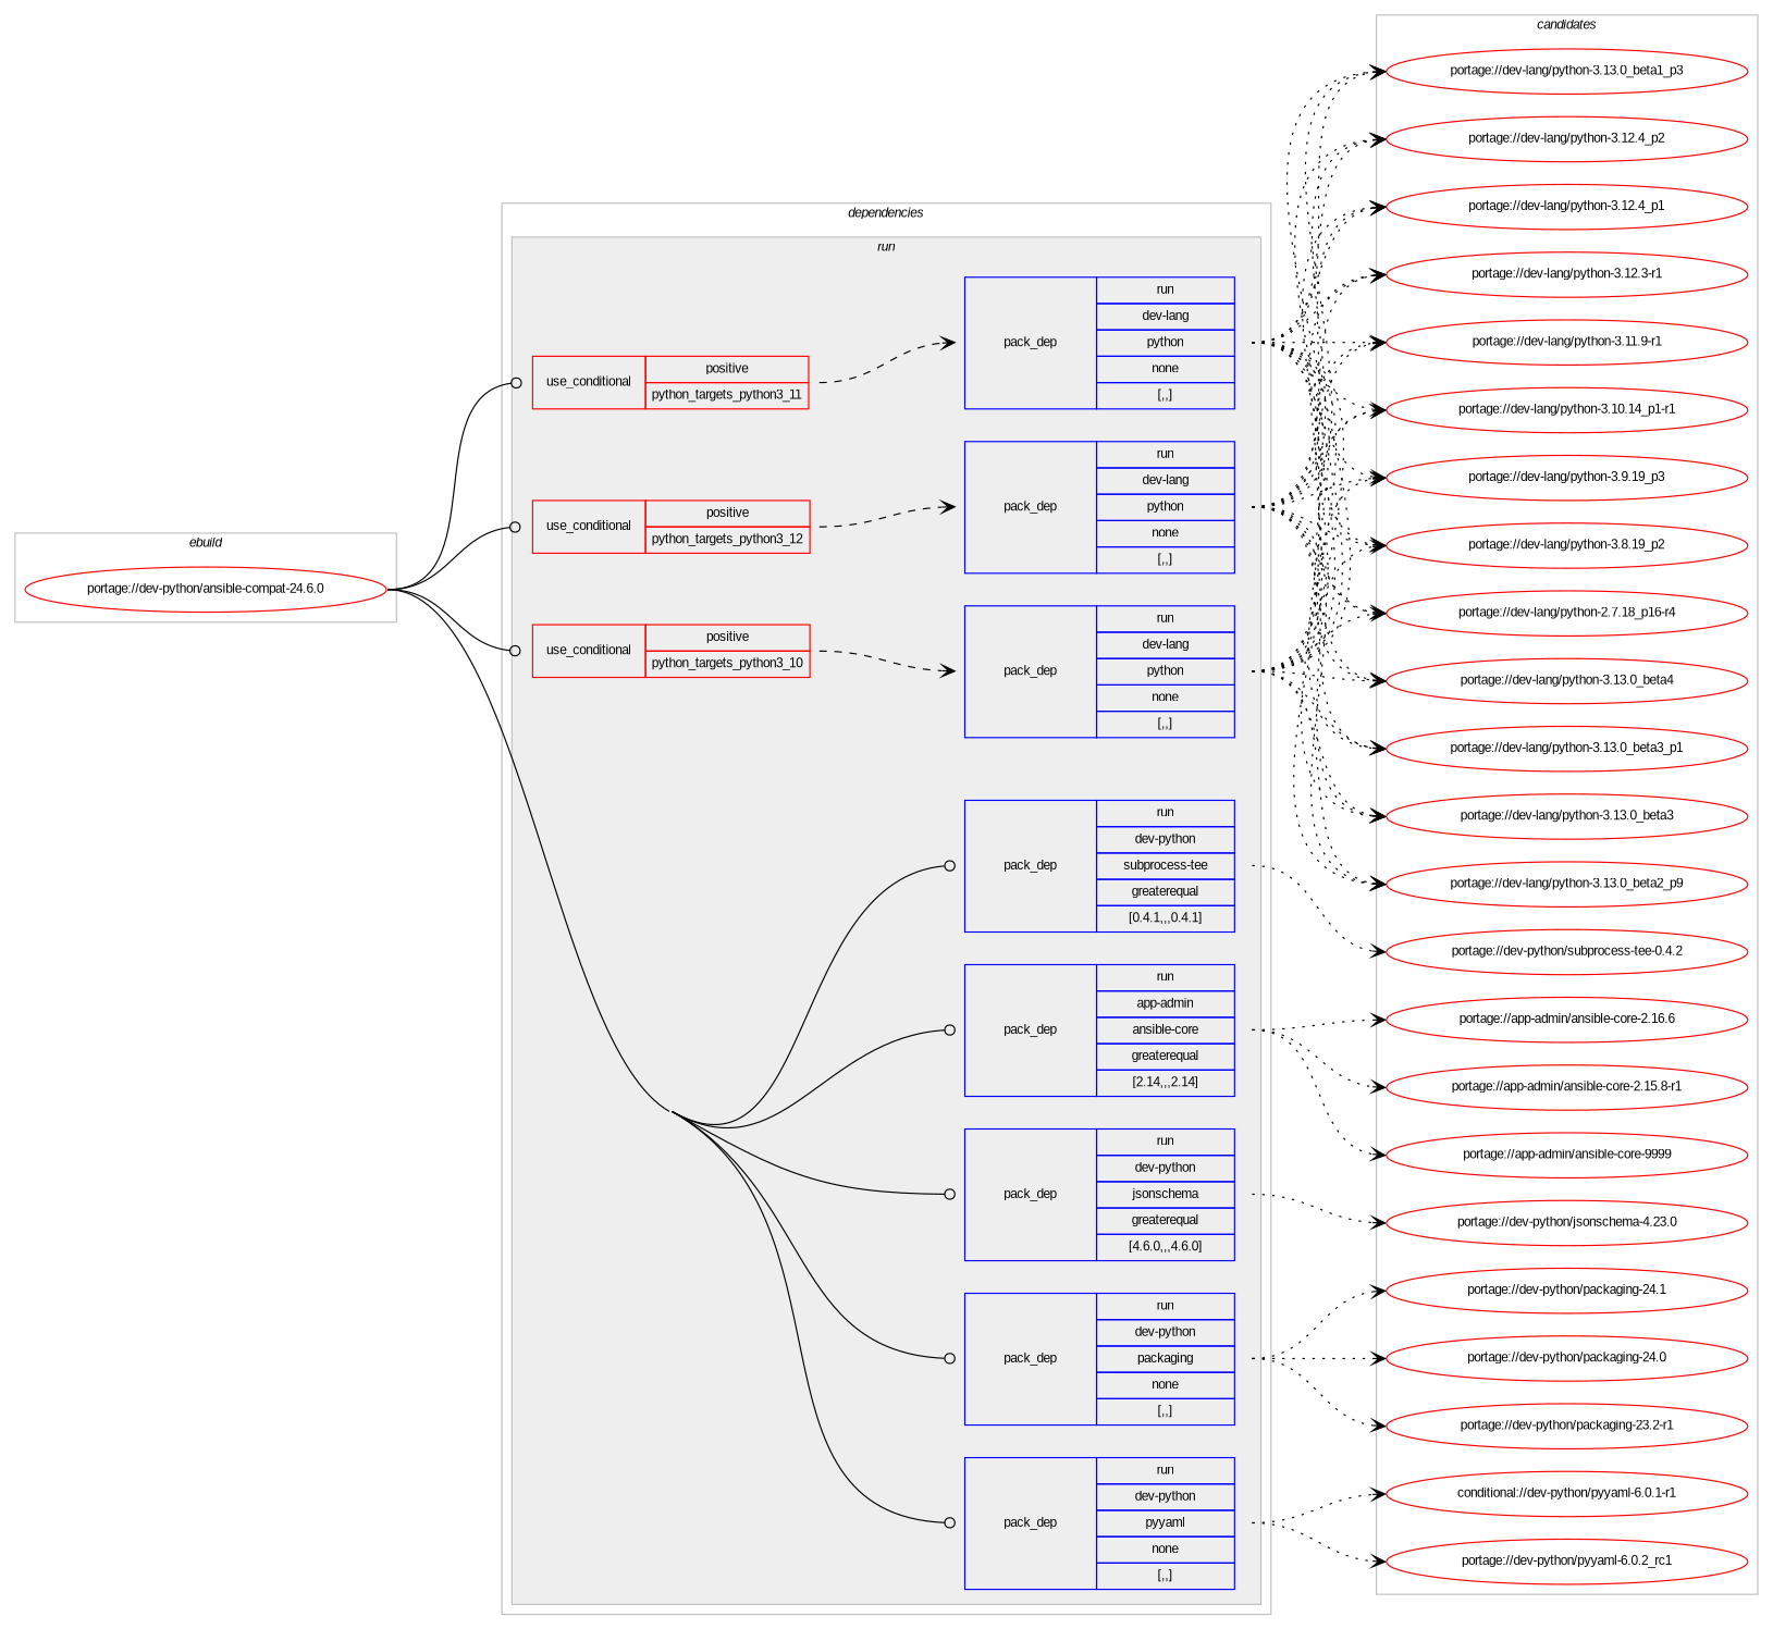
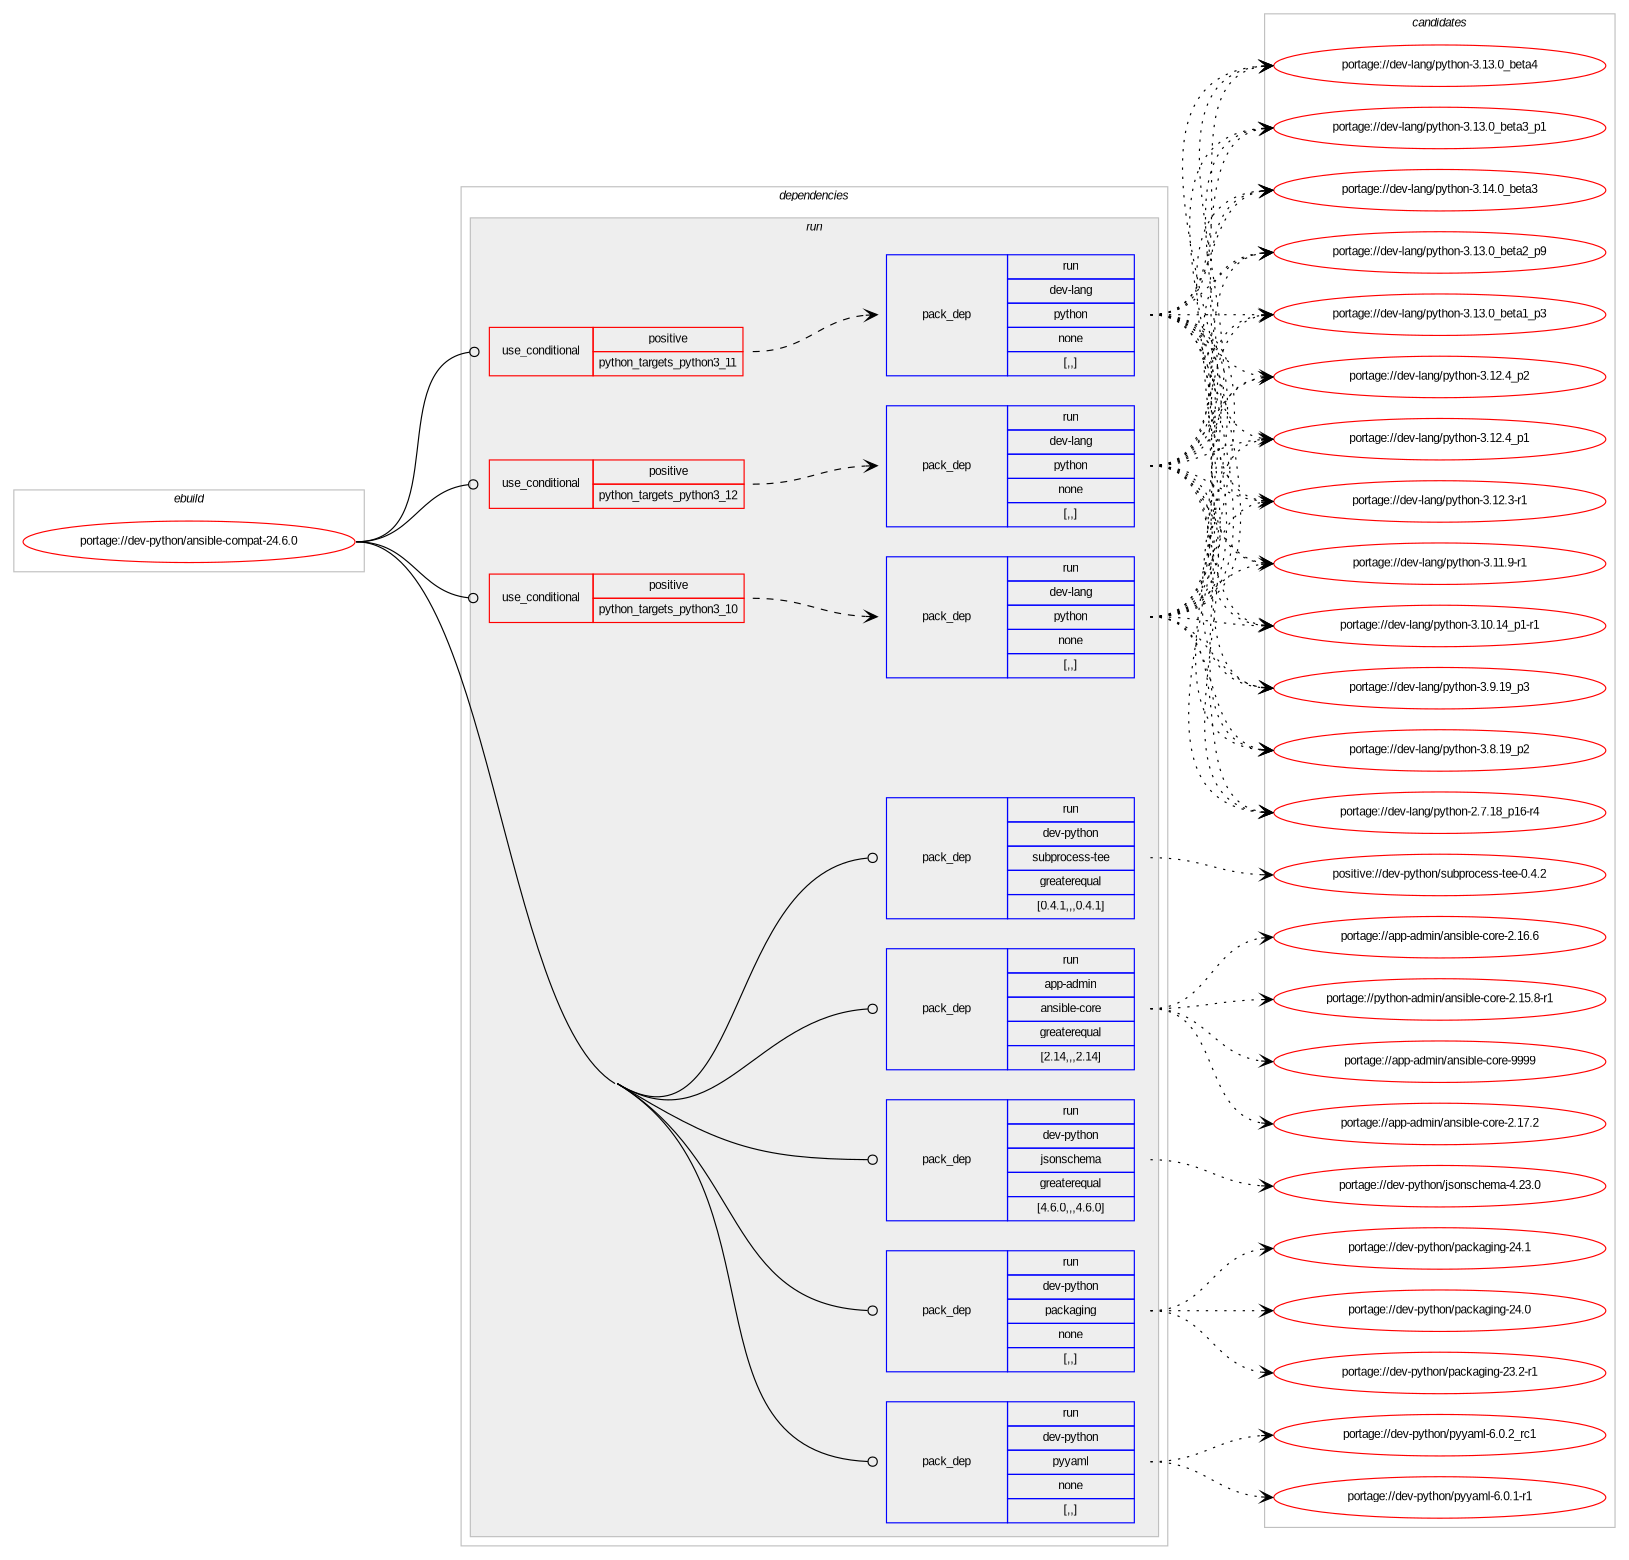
  digraph {
    compound=true
    concentrate=true
    fontname="Liberation Sans"
    fontsize=10
    newrank=true
    rankdir=LR
    ranksep=1.5
    node [color=red fontname="Liberation Sans" fontsize=10]
    edge [arrowhead=vee fontname="Liberation Sans" headport=w style=dotted tailport=e weight=100]
    n1 [label="portage://dev-python/ansible-compat-24.6.0" width=4]
    n2 [color=blue label=<<TABLE BORDER="0" CELLBORDER="1" CELLSPACING="0" CELLPADDING="4" WIDTH="220"><TR><TD ROWSPAN="6" CELLPADDING="30">pack_dep</TD></TR><TR><TD WIDTH="110">run</TD></TR><TR><TD>dev-lang</TD></TR><TR><TD>python</TD></TR><TR><TD>none</TD></TR><TR><TD>[,,]</TD></TR></TABLE>> shape=none]
    n3 [label=<<TABLE BORDER="0" CELLBORDER="1" CELLSPACING="0" CELLPADDING="4"><TR><TD ROWSPAN="3" CELLPADDING="10">use_conditional</TD></TR><TR><TD>positive</TD></TR><TR><TD>python_targets_python3_10</TD></TR></TABLE>> shape=none]
    n4 [color=blue label=<<TABLE BORDER="0" CELLBORDER="1" CELLSPACING="0" CELLPADDING="4" WIDTH="220"><TR><TD ROWSPAN="6" CELLPADDING="30">pack_dep</TD></TR><TR><TD WIDTH="110">run</TD></TR><TR><TD>dev-lang</TD></TR><TR><TD>python</TD></TR><TR><TD>none</TD></TR><TR><TD>[,,]</TD></TR></TABLE>> shape=none]
    n5 [label=<<TABLE BORDER="0" CELLBORDER="1" CELLSPACING="0" CELLPADDING="4"><TR><TD ROWSPAN="3" CELLPADDING="10">use_conditional</TD></TR><TR><TD>positive</TD></TR><TR><TD>python_targets_python3_11</TD></TR></TABLE>> shape=none]
    n6 [color=blue label=<<TABLE BORDER="0" CELLBORDER="1" CELLSPACING="0" CELLPADDING="4" WIDTH="220"><TR><TD ROWSPAN="6" CELLPADDING="30">pack_dep</TD></TR><TR><TD WIDTH="110">run</TD></TR><TR><TD>dev-lang</TD></TR><TR><TD>python</TD></TR><TR><TD>none</TD></TR><TR><TD>[,,]</TD></TR></TABLE>> shape=none]
    n7 [label=<<TABLE BORDER="0" CELLBORDER="1" CELLSPACING="0" CELLPADDING="4"><TR><TD ROWSPAN="3" CELLPADDING="10">use_conditional</TD></TR><TR><TD>positive</TD></TR><TR><TD>python_targets_python3_12</TD></TR></TABLE>> shape=none]
    n8 [color=blue label=<<TABLE BORDER="0" CELLBORDER="1" CELLSPACING="0" CELLPADDING="4" WIDTH="220"><TR><TD ROWSPAN="6" CELLPADDING="30">pack_dep</TD></TR><TR><TD WIDTH="110">run</TD></TR><TR><TD>app-admin</TD></TR><TR><TD>ansible-core</TD></TR><TR><TD>greaterequal</TD></TR><TR><TD>[2.14,,,2.14]</TD></TR></TABLE>> shape=none]
    n9 [color=blue label=<<TABLE BORDER="0" CELLBORDER="1" CELLSPACING="0" CELLPADDING="4" WIDTH="220"><TR><TD ROWSPAN="6" CELLPADDING="30">pack_dep</TD></TR><TR><TD WIDTH="110">run</TD></TR><TR><TD>dev-python</TD></TR><TR><TD>jsonschema</TD></TR><TR><TD>greaterequal</TD></TR><TR><TD>[4.6.0,,,4.6.0]</TD></TR></TABLE>> shape=none]
    n10 [color=blue label=<<TABLE BORDER="0" CELLBORDER="1" CELLSPACING="0" CELLPADDING="4" WIDTH="220"><TR><TD ROWSPAN="6" CELLPADDING="30">pack_dep</TD></TR><TR><TD WIDTH="110">run</TD></TR><TR><TD>dev-python</TD></TR><TR><TD>packaging</TD></TR><TR><TD>none</TD></TR><TR><TD>[,,]</TD></TR></TABLE>> shape=none]
    n11 [color=blue label=<<TABLE BORDER="0" CELLBORDER="1" CELLSPACING="0" CELLPADDING="4" WIDTH="220"><TR><TD ROWSPAN="6" CELLPADDING="30">pack_dep</TD></TR><TR><TD WIDTH="110">run</TD></TR><TR><TD>dev-python</TD></TR><TR><TD>pyyaml</TD></TR><TR><TD>none</TD></TR><TR><TD>[,,]</TD></TR></TABLE>> shape=none]
    n12 [color=blue label=<<TABLE BORDER="0" CELLBORDER="1" CELLSPACING="0" CELLPADDING="4" WIDTH="220"><TR><TD ROWSPAN="6" CELLPADDING="30">pack_dep</TD></TR><TR><TD WIDTH="110">run</TD></TR><TR><TD>dev-python</TD></TR><TR><TD>subprocess-tee</TD></TR><TR><TD>greaterequal</TD></TR><TR><TD>[0.4.1,,,0.4.1]</TD></TR></TABLE>> shape=none]
    n13 [label="portage://dev-lang/python-3.13.0_beta4" width=4]
    n14 [label="portage://dev-lang/python-3.13.0_beta3_p1" width=4]
-   n15 [label="portage://dev-lang/python-3.13.0_beta3" width=4]
+   n15 [label="portage://dev-lang/python-3.14.0_beta3" width=4]
    n16 [label="portage://dev-lang/python-3.13.0_beta2_p9" width=4]
    n17 [label="portage://dev-lang/python-3.13.0_beta1_p3" width=4]
    n18 [label="portage://dev-lang/python-3.12.4_p2" width=4]
    n19 [label="portage://dev-lang/python-3.12.4_p1" width=4]
    n20 [label="portage://dev-lang/python-3.12.3-r1" width=4]
    n21 [label="portage://dev-lang/python-3.11.9-r1" width=4]
    n22 [label="portage://dev-lang/python-3.10.14_p1-r1" width=4]
    n23 [label="portage://dev-lang/python-3.9.19_p3" width=4]
    n24 [label="portage://dev-lang/python-3.8.19_p2" width=4]
    n25 [label="portage://dev-lang/python-2.7.18_p16-r4" width=4]
    n26 [label="portage://app-admin/ansible-core-9999" width=4]
+   n27 [label="portage://app-admin/ansible-core-2.17.2" width=4]
    n28 [label="portage://app-admin/ansible-core-2.16.6" width=4]
-   n29 [label="portage://app-admin/ansible-core-2.15.8-r1" width=4]
+   n29 [label="portage://python-admin/ansible-core-2.15.8-r1" width=4]
    n30 [label="portage://dev-python/jsonschema-4.23.0" width=4]
    n31 [label="portage://dev-python/packaging-24.1" width=4]
    n32 [label="portage://dev-python/packaging-24.0" width=4]
    n33 [label="portage://dev-python/packaging-23.2-r1" width=4]
    n34 [label="portage://dev-python/pyyaml-6.0.2_rc1" width=4]
-   n35 [label="conditional://dev-python/pyyaml-6.0.1-r1" width=4]
-   n36 [label="portage://dev-python/subprocess-tee-0.4.2" width=4]
+   n35 [label="portage://dev-python/pyyaml-6.0.1-r1" width=4]
+   n36 [label="positive://dev-python/subprocess-tee-0.4.2" width=4]
    subgraph cluster_1 {
      color=gray
      label=<<i>ebuild</i>>
      n1
    }
    subgraph cluster_2 {
      color=gray
      label=<<i>dependencies</i>>
      subgraph cluster_3 {
        color=gray
        fillcolor="#eeeeee"
        label=<<i>compile</i>>
        style=filled
      }
      subgraph cluster_4 {
        color=gray
        fillcolor="#eeeeee"
        label=<<i>compile and run</i>>
        style=filled
      }
      subgraph cluster_5 {
        color=gray
        fillcolor="#eeeeee"
        label=<<i>run</i>>
        style=filled
        subgraph sub_6 {
          color=gray
          fillcolor="#eeeeee"
          label=<<i>run</i>>
          style=filled
          n3
          subgraph sub_7 {
            color=gray
            fillcolor="#eeeeee"
            label=<<i>run</i>>
            style=filled
            n2
          }
        }
        subgraph sub_8 {
          color=gray
          fillcolor="#eeeeee"
          label=<<i>run</i>>
          style=filled
          n5
          subgraph sub_9 {
            color=gray
            fillcolor="#eeeeee"
            label=<<i>run</i>>
            style=filled
            n4
          }
        }
        subgraph sub_10 {
          color=gray
          fillcolor="#eeeeee"
          label=<<i>run</i>>
          style=filled
          n7
          subgraph sub_11 {
            color=gray
            fillcolor="#eeeeee"
            label=<<i>run</i>>
            style=filled
            n6
          }
        }
        subgraph sub_12 {
          color=gray
          fillcolor="#eeeeee"
          label=<<i>run</i>>
          style=filled
          n8
        }
        subgraph sub_13 {
          color=gray
          fillcolor="#eeeeee"
          label=<<i>run</i>>
          style=filled
          n9
        }
        subgraph sub_14 {
          color=gray
          fillcolor="#eeeeee"
          label=<<i>run</i>>
          style=filled
          n10
        }
        subgraph sub_15 {
          color=gray
          fillcolor="#eeeeee"
          label=<<i>run</i>>
          style=filled
          n11
        }
        subgraph sub_16 {
          color=gray
          fillcolor="#eeeeee"
          label=<<i>run</i>>
          style=filled
          n12
        }
      }
    }
    subgraph cluster_17 {
      color=gray
      label=<<i>candidates</i>>
      rank=same
      subgraph sub_18 {
        color=black
        label=<<i>candidates</i>>
        nodesep=1
        rank=same
        n13
        n14
        n15
        n16
        n17
        n18
        n19
        n20
        n21
        n22
        n23
        n24
        n25
      }
      subgraph sub_19 {
        color=black
        label=<<i>candidates</i>>
        nodesep=1
        rank=same
        n13
        n14
        n15
        n16
        n17
        n18
        n19
        n20
        n21
        n22
        n23
        n24
        n25
      }
      subgraph sub_20 {
        color=black
        label=<<i>candidates</i>>
        nodesep=1
        rank=same
        n13
        n14
        n15
        n16
        n17
        n18
        n19
        n20
        n21
        n22
        n23
        n24
        n25
      }
      subgraph sub_21 {
        color=black
        label=<<i>candidates</i>>
        nodesep=1
        rank=same
        n26
+       n27
        n28
        n29
      }
      subgraph sub_22 {
        color=black
        label=<<i>candidates</i>>
        nodesep=1
        rank=same
        n30
      }
      subgraph sub_23 {
        color=black
        label=<<i>candidates</i>>
        nodesep=1
        rank=same
        n31
        n32
        n33
      }
      subgraph sub_24 {
        color=black
        label=<<i>candidates</i>>
        nodesep=1
        rank=same
        n34
        n35
      }
      subgraph sub_25 {
        color=black
        label=<<i>candidates</i>>
        nodesep=1
        rank=same
        n36
      }
    }
    n1 -> n3 [arrowhead=odot style=solid weight=20]
    n1 -> n5 [arrowhead=odot style=solid weight=20]
    n1 -> n7 [arrowhead=odot style=solid weight=20]
    n1 -> n8 [arrowhead=odot style=solid weight=20]
    n1 -> n9 [arrowhead=odot style=solid weight=20]
    n1 -> n10 [arrowhead=odot style=solid weight=20]
    n1 -> n11 [arrowhead=odot style=solid weight=20]
    n1 -> n12 [arrowhead=odot style=solid weight=20]
    n2 -> n13
    n2 -> n14
    n2 -> n15
    n2 -> n16
    n2 -> n17
    n2 -> n18
    n2 -> n19
    n2 -> n20
    n2 -> n21
    n2 -> n22
    n2 -> n23
    n2 -> n24
    n2 -> n25
    n3 -> n2 [style=dashed weight=20]
    n4 -> n13
    n4 -> n14
    n4 -> n15
    n4 -> n16
    n4 -> n17
    n4 -> n18
    n4 -> n19
    n4 -> n20
    n4 -> n21
    n4 -> n22
    n4 -> n23
    n4 -> n24
    n4 -> n25
    n5 -> n4 [style=dashed weight=20]
    n6 -> n13
    n6 -> n14
    n6 -> n15
    n6 -> n16
    n6 -> n17
    n6 -> n18
    n6 -> n19
    n6 -> n20
    n6 -> n21
    n6 -> n22
    n6 -> n23
    n6 -> n24
    n6 -> n25
    n7 -> n6 [style=dashed weight=20]
    n8 -> n26
+   n8 -> n27
    n8 -> n28
    n8 -> n29
    n9 -> n30
    n10 -> n31
    n10 -> n32
    n10 -> n33
    n11 -> n34
    n11 -> n35
    n12 -> n36
  }
